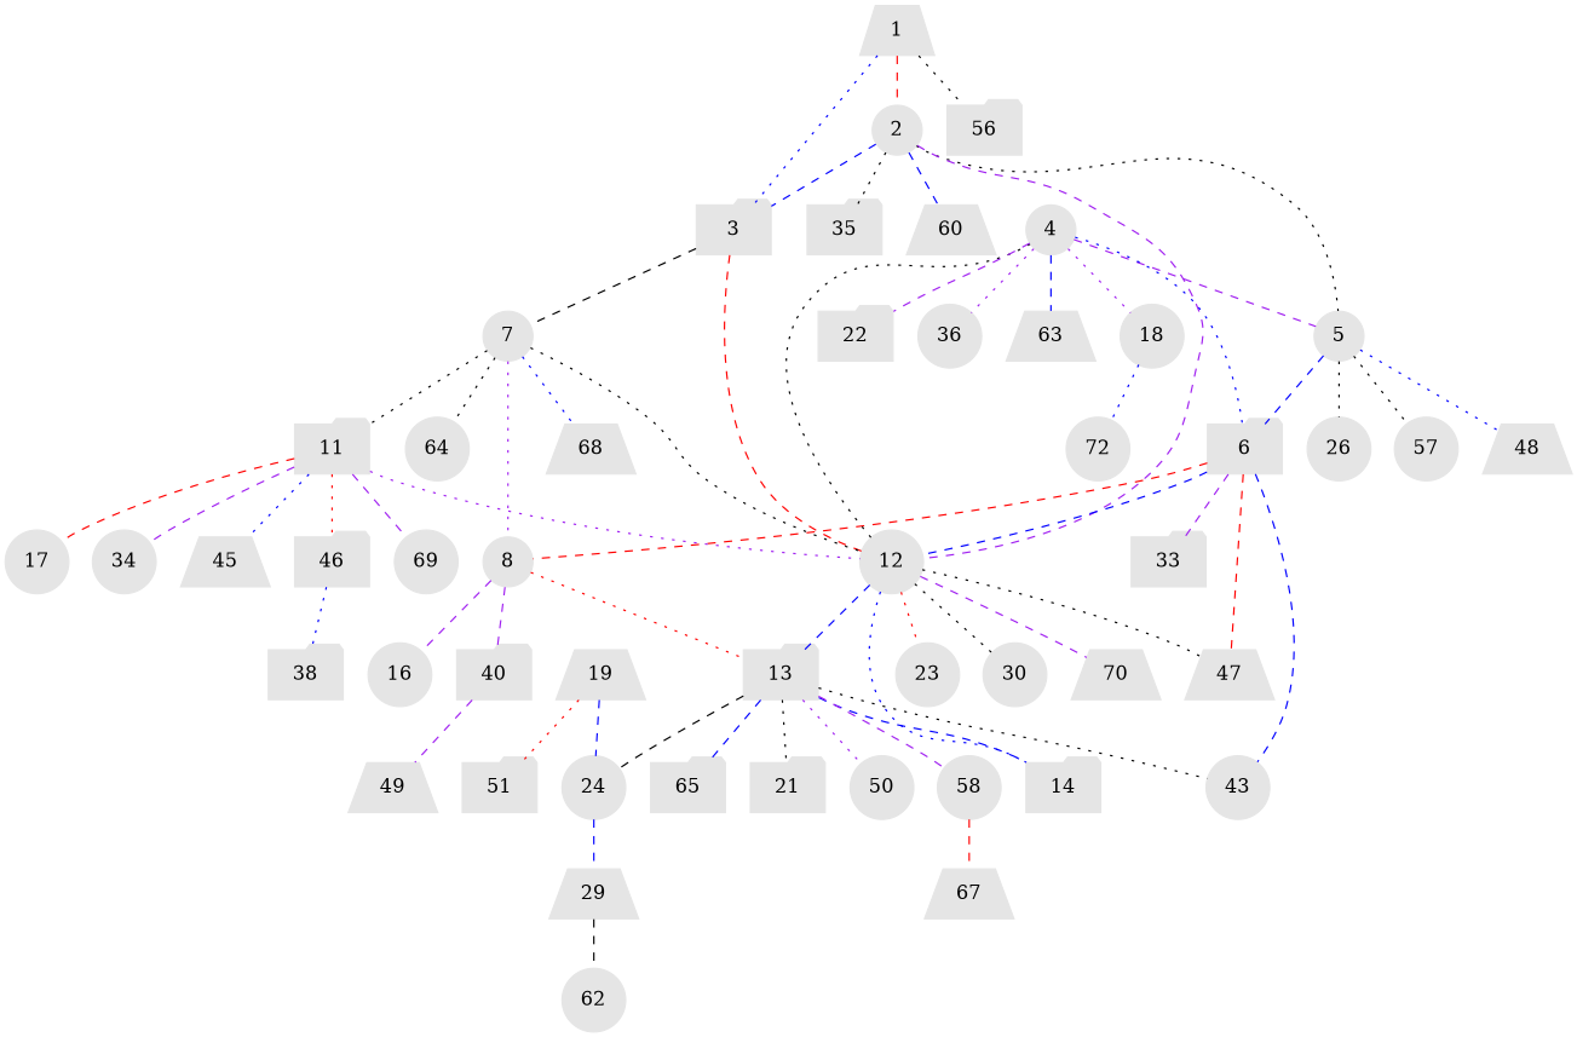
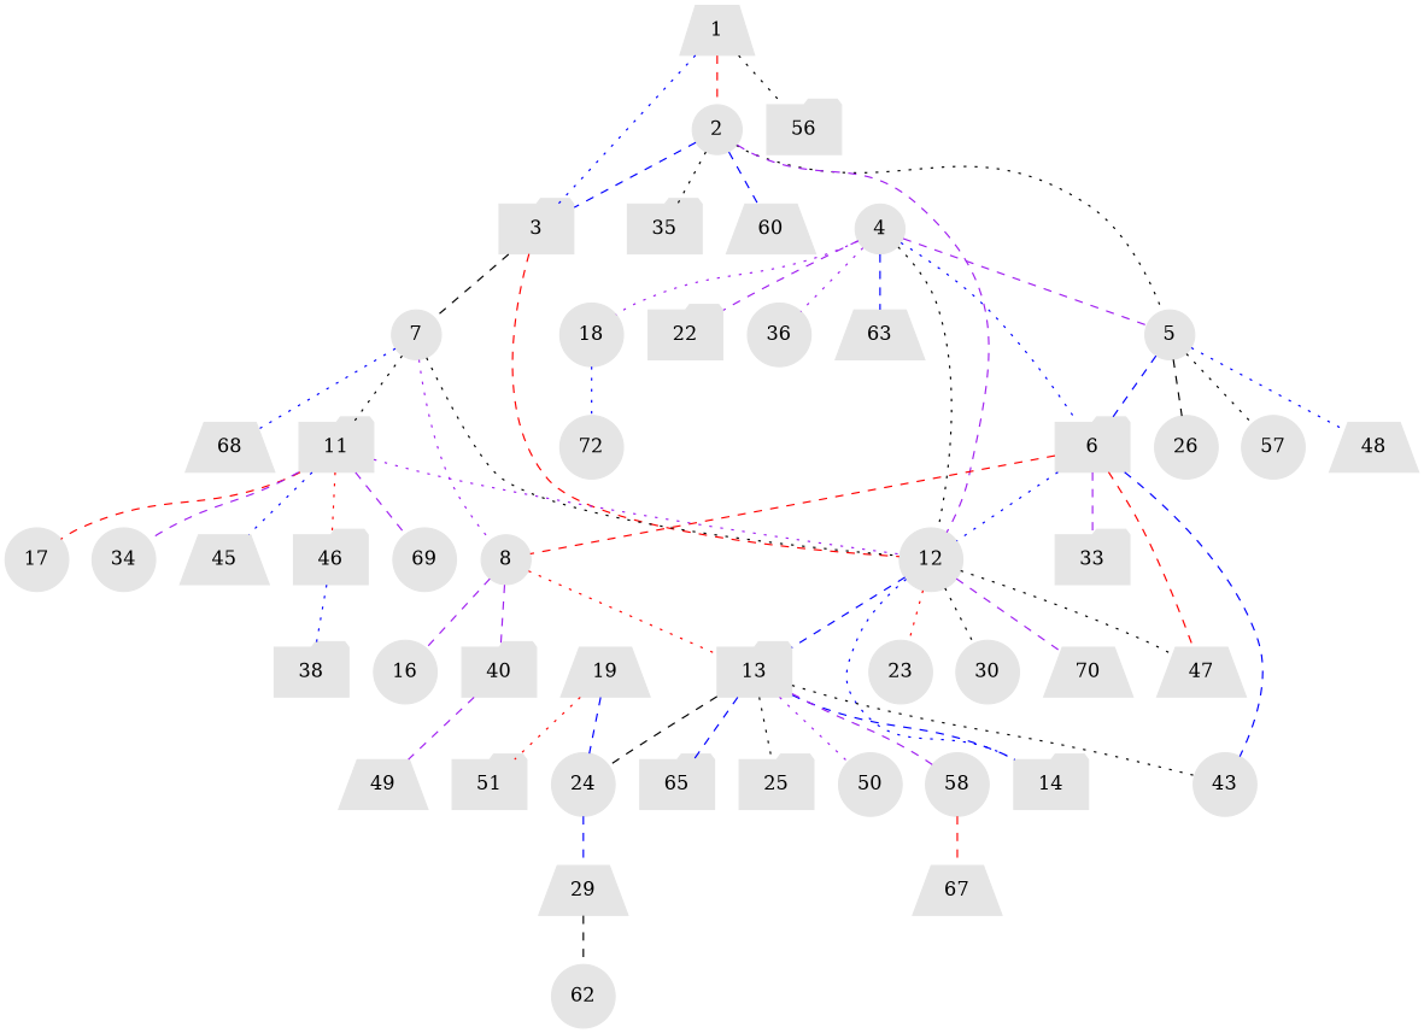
  graph {
    node [color=gray90 shape=circle style=filled]
    edge [color=blue style=dashed]
    1 [shape=trapezium super="+25"]
    2 [super="+66"]
    3 [shape=folder super="+61"]
    56 [shape=folder]
    5 [super="+31"]
    12 [super="+15"]
    35 [shape=folder super="+55"]
    60 [shape=trapezium]
    7 [super="+10"]
    6 [shape=folder super="+52"]
    26 [super="+57"]
    n12 [label=57]
    48 [shape=trapezium]
    47 [shape=trapezium]
    13 [shape=folder super="+27"]
    14 [shape=folder super="+28"]
    23 [super="+39"]
    30
    70 [shape=trapezium]
    8 [super="+9"]
    11 [shape=folder super="+32"]
-   64
    68 [shape=trapezium]
    4 [super="+20"]
    18 [super="+59"]
    22 [shape=folder]
    36
    63 [shape=trapezium]
    33 [shape=folder]
    43
    72
    16
    40 [shape=folder super="+71"]
    17 [super="+44"]
    34
    45 [shape=trapezium]
    46 [shape=folder]
    69
    19 [shape=trapezium super="+42"]
    24 [super="+53"]
    51 [shape=folder]
-   21 [shape=folder]
+   21 [shape=folder label=25]
    50
    58
    65 [shape=folder]
    49 [shape=trapezium super="+54"]
    38 [shape=folder]
    29 [shape=trapezium super="+41"]
    67 [shape=trapezium]
    62
    1 -- 2 [color=red]
    1 -- 3 [style=dotted]
    1 -- 56 [color=black style=dotted]
    2 -- 3
    2 -- 5 [color=black style=dotted]
    2 -- 12 [color=purple]
    2 -- 35 [color=black style=dotted]
    2 -- 60
    3 -- 12 [color=red]
    3 -- 7 [color=black]
    5 -- 6
-   5 -- 26 [color=black style=dotted]
+   5 -- 26 [color=black]
    5 -- n12 [color=black style=dotted]
    5 -- 48 [style=dotted]
    12 -- 47 [color=black style=dotted]
    12 -- 13
    12 -- 14 [style=dotted]
    12 -- 23 [color=red style=dotted]
    12 -- 30 [color=black style=dotted]
    12 -- 70 [color=purple]
    7 -- 12 [color=black style=dotted]
    7 -- 8 [color=purple style=dotted weight=2]
    7 -- 11 [color=black style=dotted]
-   7 -- 64 [color=black style=dotted]
    7 -- 68 [style=dotted]
-   6 -- 12
+   6 -- 12 [style=dotted]
    6 -- 47 [color=red]
    6 -- 8 [color=red]
    6 -- 33 [color=purple]
    6 -- 43
    13 -- 14
    13 -- 43 [color=black style=dotted]
    13 -- 24 [color=black]
    13 -- 21 [color=black style=dotted]
    13 -- 50 [color=purple style=dotted]
    13 -- 58 [color=purple]
    13 -- 65
    8 -- 13 [color=red style=dotted]
    8 -- 16 [color=purple]
    8 -- 40 [color=purple]
    11 -- 12 [color=purple style=dotted]
    11 -- 17 [color=red]
    11 -- 34 [color=purple]
    11 -- 45 [style=dotted]
    11 -- 46 [color=red style=dotted]
    11 -- 69 [color=purple]
    4 -- 5 [color=purple]
    4 -- 12 [color=black style=dotted]
    4 -- 6 [style=dotted]
    4 -- 18 [color=purple style=dotted]
    4 -- 22 [color=purple]
    4 -- 36 [color=purple style=dotted]
    4 -- 63
    18 -- 72 [style=dotted]
    40 -- 49 [color=purple]
    46 -- 38 [style=dotted]
    19 -- 24
    19 -- 51 [color=red style=dotted]
    24 -- 29
    58 -- 67 [color=red]
    29 -- 62 [color=black]
  }
